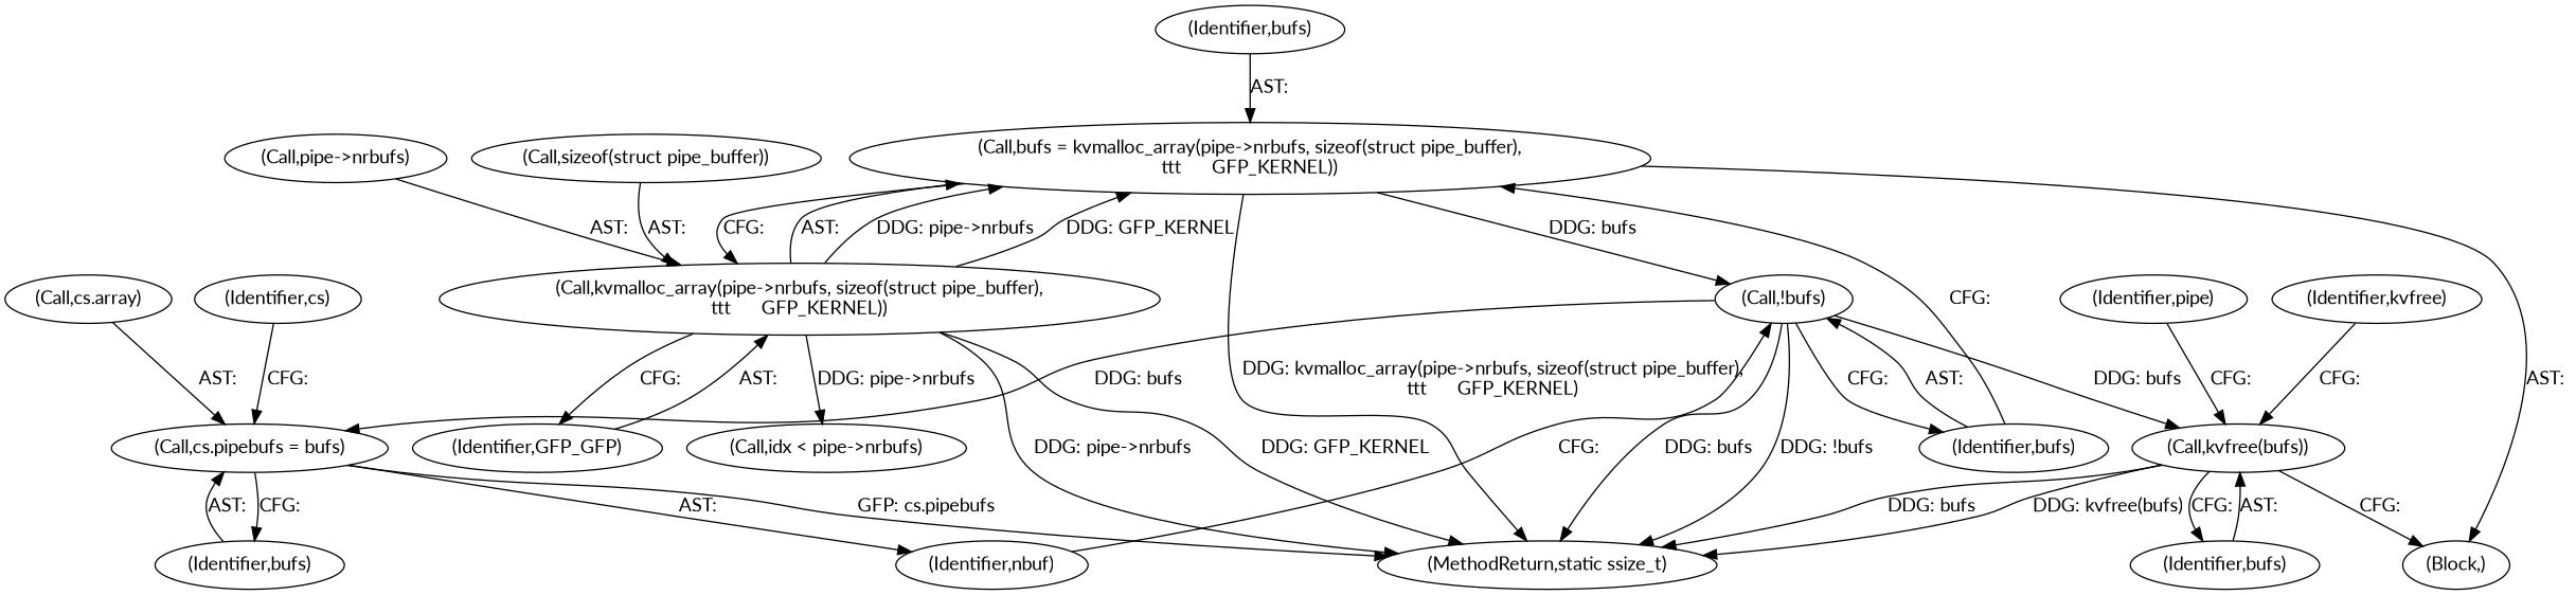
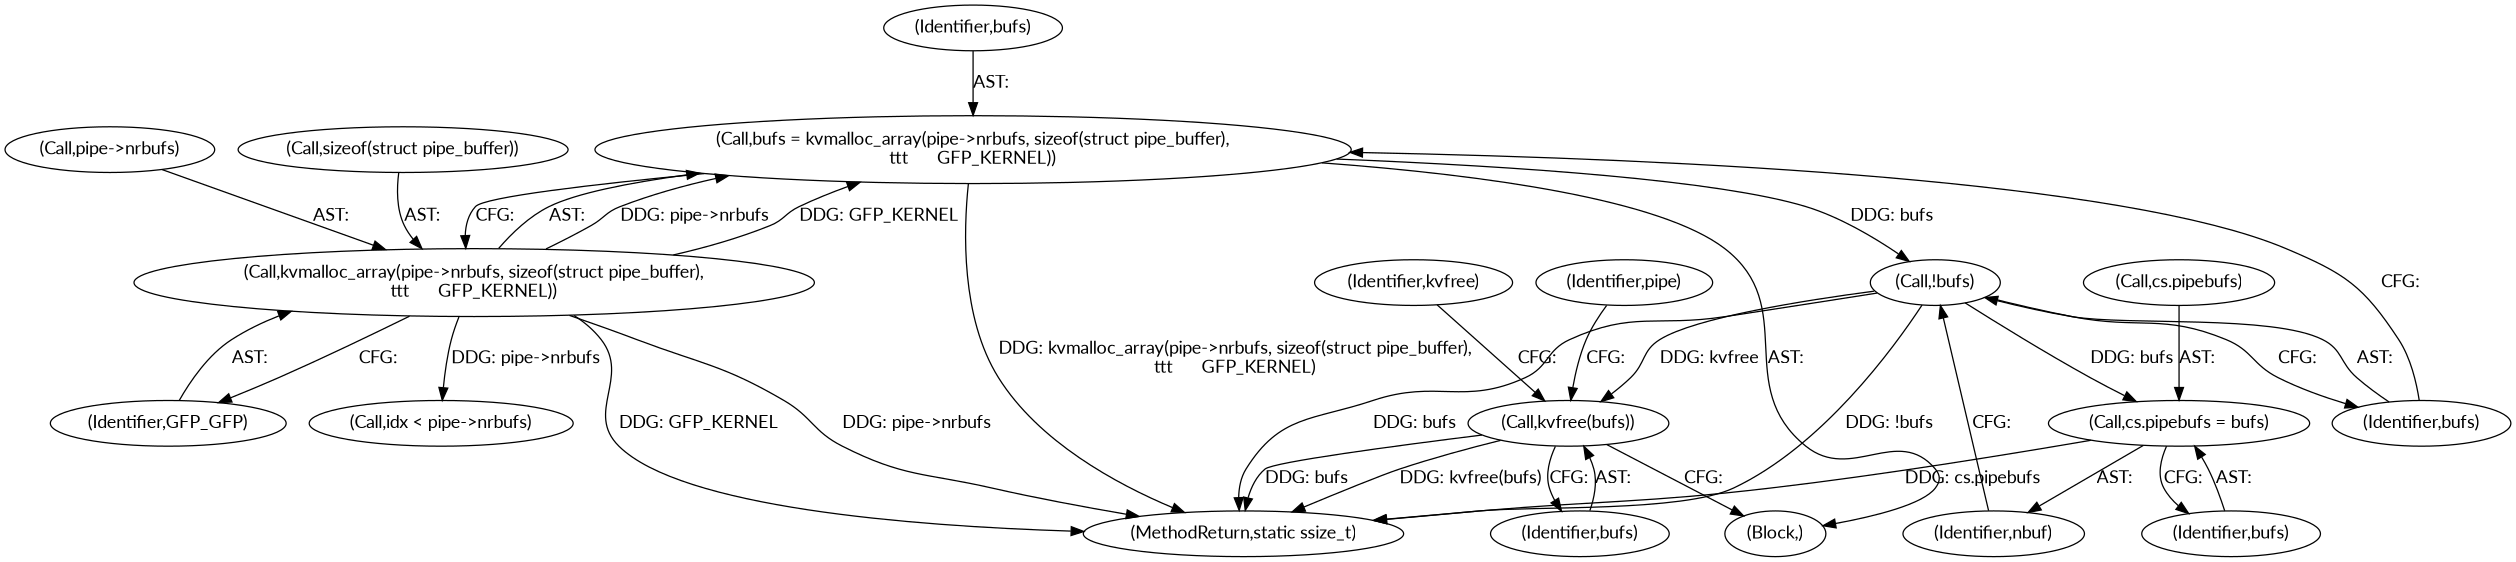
  digraph {
    fontname=Lato
    node [fontname=Lato]
    edge [fontname=Lato]
    n1 [label="(Call,bufs = kvmalloc_array(pipe->nrbufs, sizeof(struct pipe_buffer),\n\t\t\t      GFP_KERNEL))"]
    n2 [label="(Call,kvmalloc_array(pipe->nrbufs, sizeof(struct pipe_buffer),\n\t\t\t      GFP_KERNEL))"]
    n3 [label="(Call,!bufs)"]
    n4 [label="(MethodReturn,static ssize_t)"]
    n5 [label="(Block,)"]
    n6 [label="(Call,idx < pipe->nrbufs)"]
    n7 [label="(Identifier,GFP_GFP)"]
    n8 [label="(Call,cs.pipebufs = bufs)"]
    n9 [label="(Call,kvfree(bufs))"]
    n10 [label="(Identifier,bufs)"]
    n11 [label="(Identifier,bufs)"]
    n12 [label="(Identifier,nbuf)"]
    n13 [label="(Identifier,bufs)"]
    n14 [label="(Identifier,bufs)"]
    n15 [label="(Call,pipe->nrbufs)"]
    n16 [label="(Identifier,kvfree)"]
-   n17 [label="(Call,cs.array)"]
-   n18 [label="(Identifier,cs)"]
+   n17 [label="(Call,cs.pipebufs)"]
    n19 [label="(Identifier,pipe)"]
    n20 [label="(Call,sizeof(struct pipe_buffer))"]
    n1 -> n2 [label="CFG: "]
    n1 -> n3 [label="DDG: bufs"]
    n1 -> n4 [label="DDG: kvmalloc_array(pipe->nrbufs, sizeof(struct pipe_buffer),\n\t\t\t      GFP_KERNEL)"]
    n1 -> n5 [label="AST: "]
    n2 -> n1 [label="AST: "]
    n2 -> n1 [label="DDG: pipe->nrbufs"]
    n2 -> n1 [label="DDG: GFP_KERNEL"]
    n2 -> n4 [label="DDG: pipe->nrbufs"]
    n2 -> n4 [label="DDG: GFP_KERNEL"]
    n2 -> n6 [label="DDG: pipe->nrbufs"]
    n2 -> n7 [label="CFG: "]
    n3 -> n4 [label="DDG: !bufs"]
    n3 -> n4 [label="DDG: bufs"]
    n3 -> n8 [label="DDG: bufs"]
-   n3 -> n9 [label="DDG: bufs"]
+   n3 -> n9 [label="DDG: kvfree"]
    n3 -> n10 [label="CFG: "]
    n7 -> n2 [label="AST: "]
-   n8 -> n4 [label="GFP: cs.pipebufs"]
+   n8 -> n4 [label="DDG: cs.pipebufs"]
    n8 -> n11 [label="CFG: "]
    n8 -> n12 [label="AST: "]
    n9 -> n4 [label="DDG: bufs"]
    n9 -> n4 [label="DDG: kvfree(bufs)"]
    n9 -> n5 [label="CFG: "]
    n9 -> n13 [label="CFG: "]
    n10 -> n1 [label="CFG: "]
    n10 -> n3 [label="AST: "]
    n11 -> n8 [label="AST: "]
    n12 -> n3 [label="CFG: "]
    n13 -> n9 [label="AST: "]
    n14 -> n1 [label="AST: "]
    n15 -> n2 [label="AST: "]
    n16 -> n9 [label="CFG: "]
    n17 -> n8 [label="AST: "]
-   n18 -> n8 [label="CFG: "]
    n19 -> n9 [label="CFG: "]
    n20 -> n2 [label="AST: "]
  }
